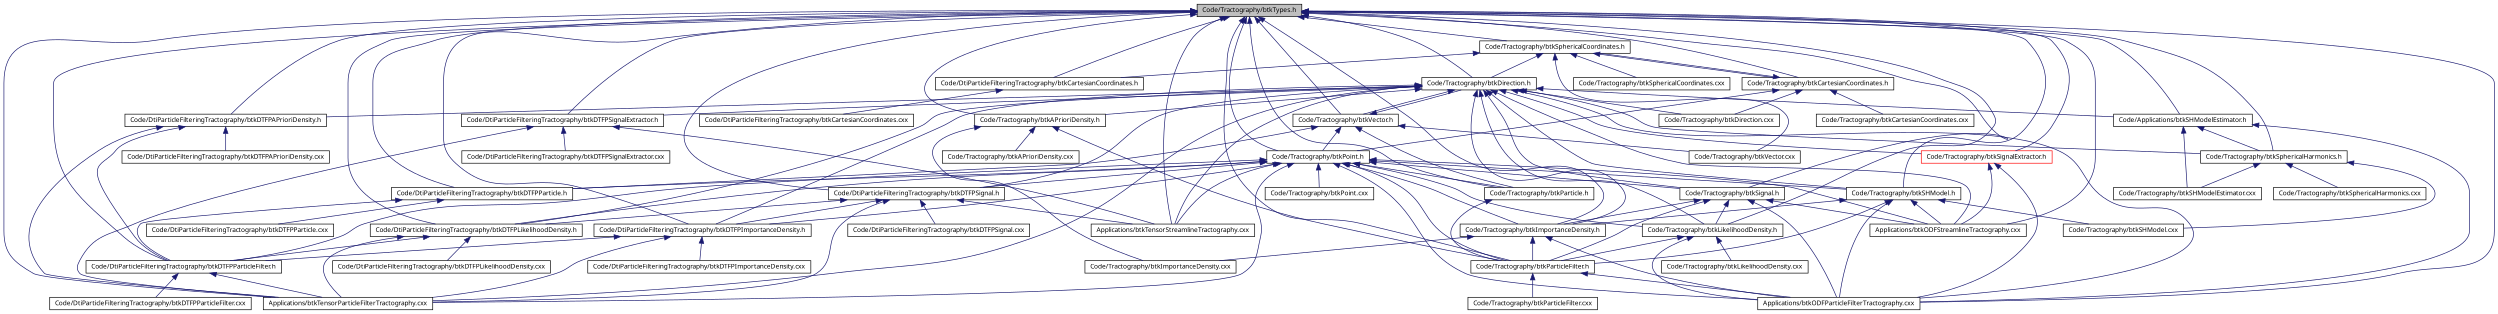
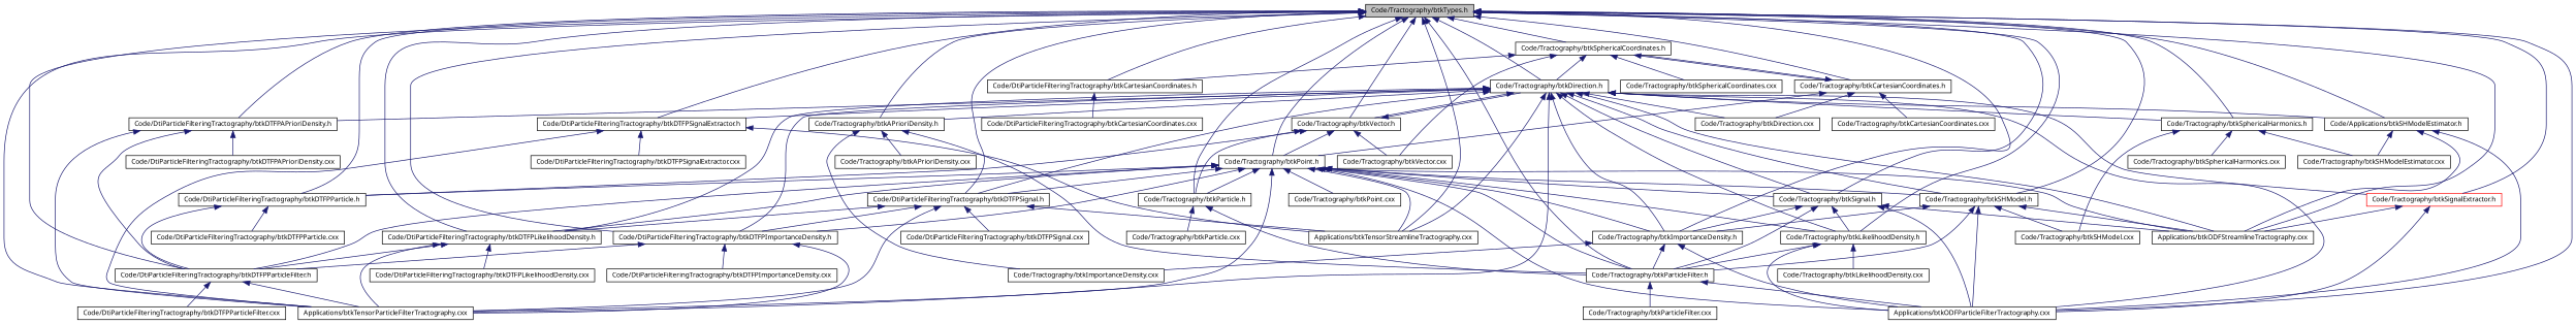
  digraph {
    node [color=black fillcolor=white fontname="FreeSans.ttf" fontsize=10 shape=record style=filled]
    edge [color=midnightblue dir=back fontname="FreeSans.ttf" fontsize=10 labelfontname="FreeSans.ttf" labelfontsize=10 style=solid]
    n1 [fillcolor=grey75 fontcolor=black height=0.2 label="Code/Tractography/btkTypes.h" width=0.4]
    n2 [height=0.2 label="Applications/btkODFParticleFilterTractography.cxx" width=0.4]
    n3 [height=0.2 label="Applications/btkODFStreamlineTractography.cxx" width=0.4]
    n4 [height=0.2 label="Applications/btkTensorParticleFilterTractography.cxx" width=0.4]
    n5 [height=0.2 label="Applications/btkTensorStreamlineTractography.cxx" width=0.4]
    n6 [height=0.2 label="Code/DtiParticleFilteringTractography/btkCartesianCoordinates.h" width=0.4]
    n7 [height=0.2 label="Code/DtiParticleFilteringTractography/btkDTFPAPrioriDensity.h" width=0.4]
    n8 [height=0.2 label="Code/DtiParticleFilteringTractography/btkDTFPParticleFilter.h" width=0.4]
    n9 [height=0.2 label="Code/DtiParticleFilteringTractography/btkDTFPImportanceDensity.h" width=0.4]
    n10 [height=0.2 label="Code/DtiParticleFilteringTractography/btkDTFPSignal.h" width=0.4]
    n11 [height=0.2 label="Code/DtiParticleFilteringTractography/btkDTFPLikelihoodDensity.h" width=0.4]
    n12 [height=0.2 label="Code/DtiParticleFilteringTractography/btkDTFPParticle.h" width=0.4]
    n13 [height=0.2 label="Code/DtiParticleFilteringTractography/btkDTFPSignalExtractor.h" width=0.4]
    n14 [height=0.2 label="Code/Tractography/btkAPrioriDensity.h" width=0.4]
    n15 [height=0.2 label="Code/Tractography/btkParticleFilter.h" width=0.4]
    n16 [height=0.2 label="Code/Tractography/btkDirection.h" width=0.4]
    n17 [height=0.2 label="Code/Tractography/btkVector.h" width=0.4]
    n18 [height=0.2 label="Code/Tractography/btkPoint.h" width=0.4]
    n19 [height=0.2 label="Code/Tractography/btkImportanceDensity.h" width=0.4]
    n20 [height=0.2 label="Code/Tractography/btkSignal.h" width=0.4]
    n21 [height=0.2 label="Code/Tractography/btkLikelihoodDensity.h" width=0.4]
    n22 [height=0.2 label="Code/Tractography/btkSHModel.h" width=0.4]
    n23 [height=0.2 label="Code/Tractography/btkParticle.h" width=0.4]
    n24 [height=0.2 label="Code/Tractography/btkSphericalHarmonics.h" width=0.4]
    n25 [height=0.2 label="Code/Applications/btkSHModelEstimator.h" width=0.4]
    n26 [color=red height=0.2 label="Code/Tractography/btkSignalExtractor.h" width=0.4]
    n27 [height=0.2 label="Code/Tractography/btkSphericalCoordinates.h" width=0.4]
    n28 [height=0.2 label="Code/Tractography/btkCartesianCoordinates.h" width=0.4]
    n29 [height=0.2 label="Code/DtiParticleFilteringTractography/btkCartesianCoordinates.cxx" width=0.4]
    n30 [height=0.2 label="Code/DtiParticleFilteringTractography/btkDTFPAPrioriDensity.cxx" width=0.4]
    n31 [height=0.2 label="Code/DtiParticleFilteringTractography/btkDTFPParticleFilter.cxx" width=0.4]
    n32 [height=0.2 label="Code/DtiParticleFilteringTractography/btkDTFPImportanceDensity.cxx" width=0.4]
    n33 [height=0.2 label="Code/DtiParticleFilteringTractography/btkDTFPSignal.cxx" width=0.4]
    n34 [height=0.2 label="Code/DtiParticleFilteringTractography/btkDTFPLikelihoodDensity.cxx" width=0.4]
    n35 [height=0.2 label="Code/DtiParticleFilteringTractography/btkDTFPParticle.cxx" width=0.4]
    n36 [height=0.2 label="Code/DtiParticleFilteringTractography/btkDTFPSignalExtractor.cxx" width=0.4]
    n37 [height=0.2 label="Code/Tractography/btkAPrioriDensity.cxx" width=0.4]
    n38 [height=0.2 label="Code/Tractography/btkImportanceDensity.cxx" width=0.4]
    n39 [height=0.2 label="Code/Tractography/btkParticleFilter.cxx" width=0.4]
    n40 [height=0.2 label="Code/Tractography/btkDirection.cxx" width=0.4]
    n41 [height=0.2 label="Code/Tractography/btkVector.cxx" width=0.4]
    n42 [height=0.2 label="Code/Tractography/btkPoint.cxx" width=0.4]
    n43 [height=0.2 label="Code/Tractography/btkLikelihoodDensity.cxx" width=0.4]
    n44 [height=0.2 label="Code/Tractography/btkSHModel.cxx" width=0.4]
+   n45 [height=0.2 label="Code/Tractography/btkParticle.cxx" width=0.4]
    n46 [height=0.2 label="Code/Tractography/btkSHModelEstimator.cxx" width=0.4]
    n47 [height=0.2 label="Code/Tractography/btkSphericalHarmonics.cxx" width=0.4]
    n48 [height=0.2 label="Code/Tractography/btkSphericalCoordinates.cxx" width=0.4]
    n49 [height=0.2 label="Code/Tractography/btkCartesianCoordinates.cxx" width=0.4]
    n1 -> n2
    n1 -> n3
    n1 -> n4
    n1 -> n5
    n1 -> n6
    n1 -> n7
    n1 -> n8
    n1 -> n9
    n1 -> n10
    n1 -> n11
    n1 -> n12
    n1 -> n13
    n1 -> n14
    n1 -> n15
    n1 -> n16
    n1 -> n17
    n1 -> n18
    n1 -> n19
    n1 -> n20
    n1 -> n21
    n1 -> n22
    n1 -> n23
    n1 -> n24
    n1 -> n25
    n1 -> n26
    n1 -> n27
    n1 -> n28
    n6 -> n29
    n7 -> n4
    n7 -> n8
    n7 -> n30
    n8 -> n4
    n8 -> n31
    n9 -> n4
    n9 -> n8
    n9 -> n32
    n10 -> n4
    n10 -> n5
    n10 -> n9
    n10 -> n11
    n10 -> n33
    n11 -> n4
    n11 -> n8
    n11 -> n34
    n12 -> n8
    n12 -> n35
    n13 -> n4
    n13 -> n5
    n13 -> n36
    n14 -> n15
    n14 -> n37
    n14 -> n38
    n15 -> n2
    n15 -> n39
    n16 -> n2
    n16 -> n3
    n16 -> n4
    n16 -> n5
    n16 -> n7
    n16 -> n9
    n16 -> n10
    n16 -> n11
    n16 -> n13
    n16 -> n14
    n16 -> n17
    n16 -> n19
    n16 -> n20
    n16 -> n21
    n16 -> n22
    n16 -> n24
    n16 -> n25
    n16 -> n26
    n16 -> n40
    n17 -> n12
    n17 -> n16
    n17 -> n18
    n17 -> n23
    n17 -> n41
    n18 -> n2
    n18 -> n3
    n18 -> n4
    n18 -> n5
    n18 -> n8
    n18 -> n9
    n18 -> n10
    n18 -> n11
    n18 -> n12
    n18 -> n15
    n18 -> n19
    n18 -> n20
    n18 -> n21
    n18 -> n22
    n18 -> n23
    n18 -> n42
    n19 -> n2
    n19 -> n15
    n19 -> n38
    n20 -> n2
    n20 -> n3
    n20 -> n15
    n20 -> n19
    n20 -> n21
    n21 -> n2
    n21 -> n15
    n21 -> n43
    n22 -> n2
    n22 -> n3
    n22 -> n15
    n22 -> n19
    n22 -> n44
    n23 -> n15
+   n23 -> n45
    n24 -> n44
    n24 -> n46
    n24 -> n47
    n25 -> n2
-   n25 -> n24
+   n25 -> n3
    n25 -> n46
    n26 -> n2
    n26 -> n3
    n27 -> n6
    n27 -> n16
    n27 -> n28
    n27 -> n41
    n27 -> n48
    n28 -> n18
    n28 -> n27
    n28 -> n40
    n28 -> n49
  }
